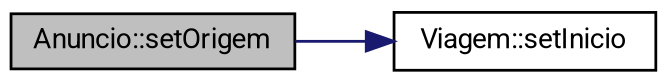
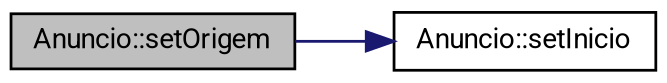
  digraph {
    rankdir=LR
    fontname=Roboto
    node [color=black fontname=Roboto fontsize=10 shape=record style=filled]
    n1 [fillcolor=grey75 fontcolor=black height=0.2 label="Anuncio::setOrigem" width=0.4]
-   n2 [fillcolor=white height=0.2 label="Viagem::setInicio" width=0.4]
+   n2 [fillcolor=white height=0.2 label="Anuncio::setInicio" width=0.4]
    n1 -> n2 [color=midnightblue fontname=Roboto fontsize=10 labelfontname=Helvetica labelfontsize=10 style=solid]
  }
